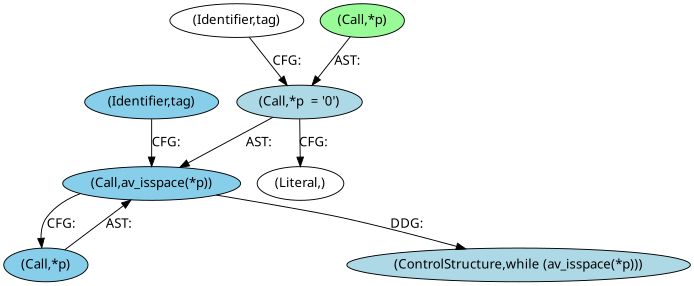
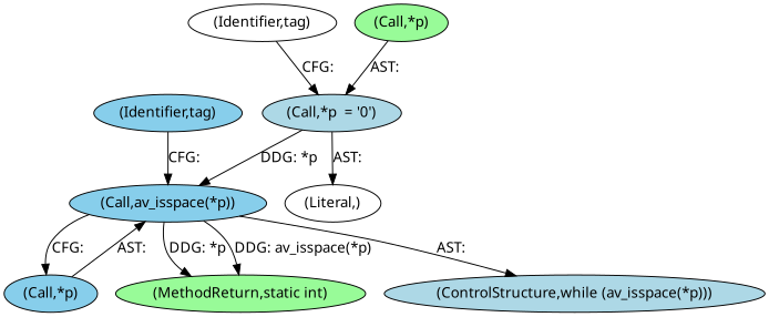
  digraph {
    fontname="Noto Sans"
    node [fillcolor=skyblue fontname="Noto Sans" style=filled]
    edge [fontname="Noto Sans"]
    n1 [fillcolor=lightblue label="(Call,*p  = '\0')"]
    n2 [label="(Call,av_isspace(*p))"]
    n3 [fillcolor=white label="(Literal,)"]
    n4 [label="(Call,*p)"]
+   n5 [fillcolor=palegreen label="(MethodReturn,static int)"]
    n6 [fillcolor=lightblue label="(ControlStructure,while (av_isspace(*p)))"]
    n7 [fillcolor=white label="(Identifier,tag)"]
    n8 [fillcolor=palegreen label="(Call,*p)"]
    n9 [label="(Identifier,tag)"]
-   n1 -> n2 [label="AST: "]
-   n1 -> n3 [label="CFG: "]
+   n1 -> n2 [label="DDG: *p"]
+   n1 -> n3 [label="AST: "]
    n2 -> n4 [label="CFG: "]
-   n2 -> n6 [label="DDG: "]
+   n2 -> n5 [label="DDG: *p"]
+   n2 -> n5 [label="DDG: av_isspace(*p)"]
+   n2 -> n6 [label="AST: "]
    n4 -> n2 [label="AST: "]
    n7 -> n1 [label="CFG: "]
    n8 -> n1 [label="AST: "]
    n9 -> n2 [label="CFG: "]
  }
